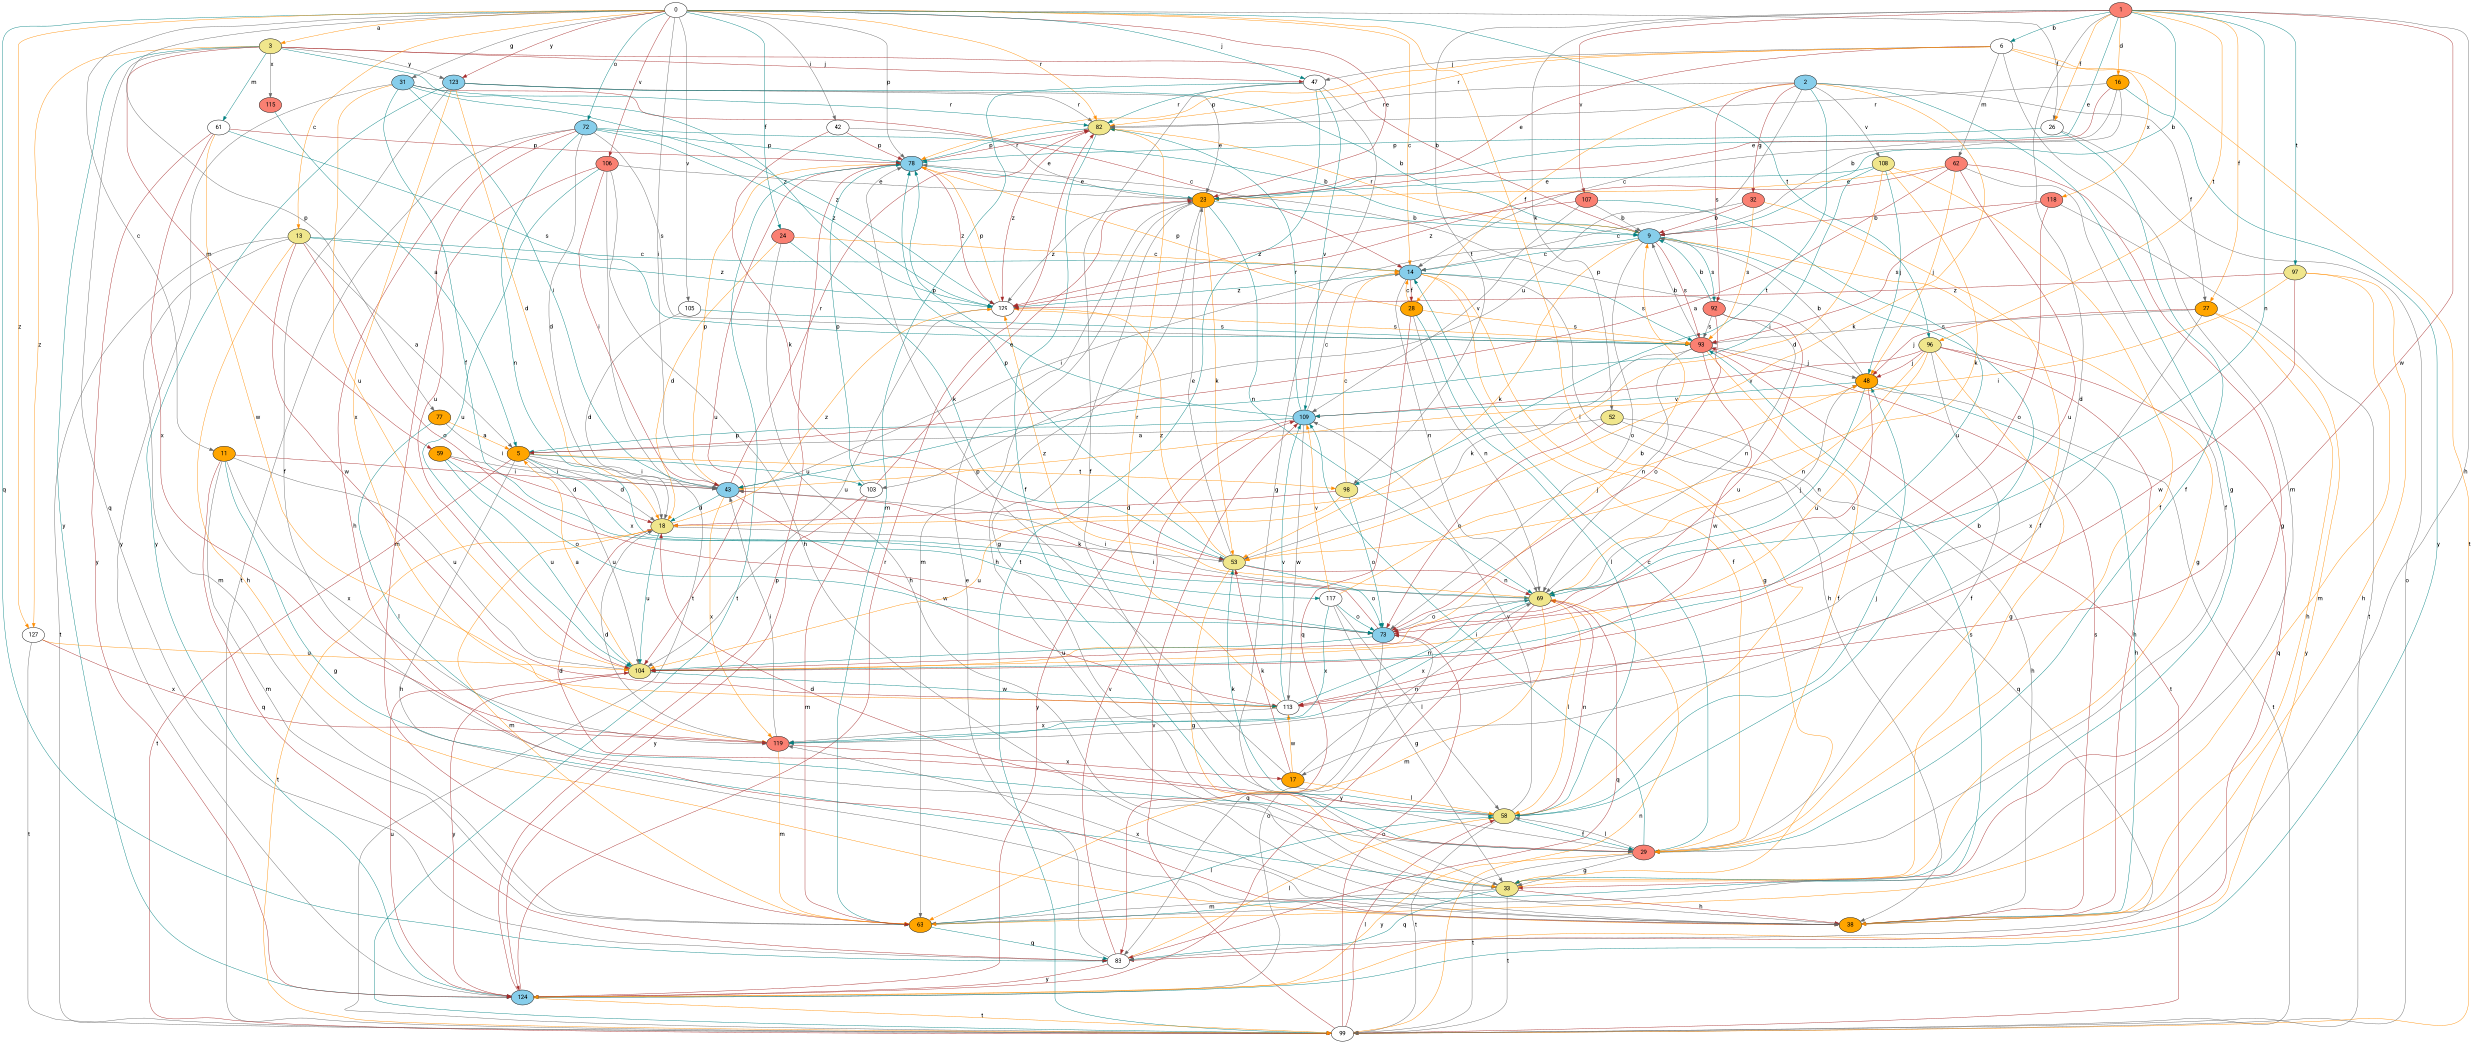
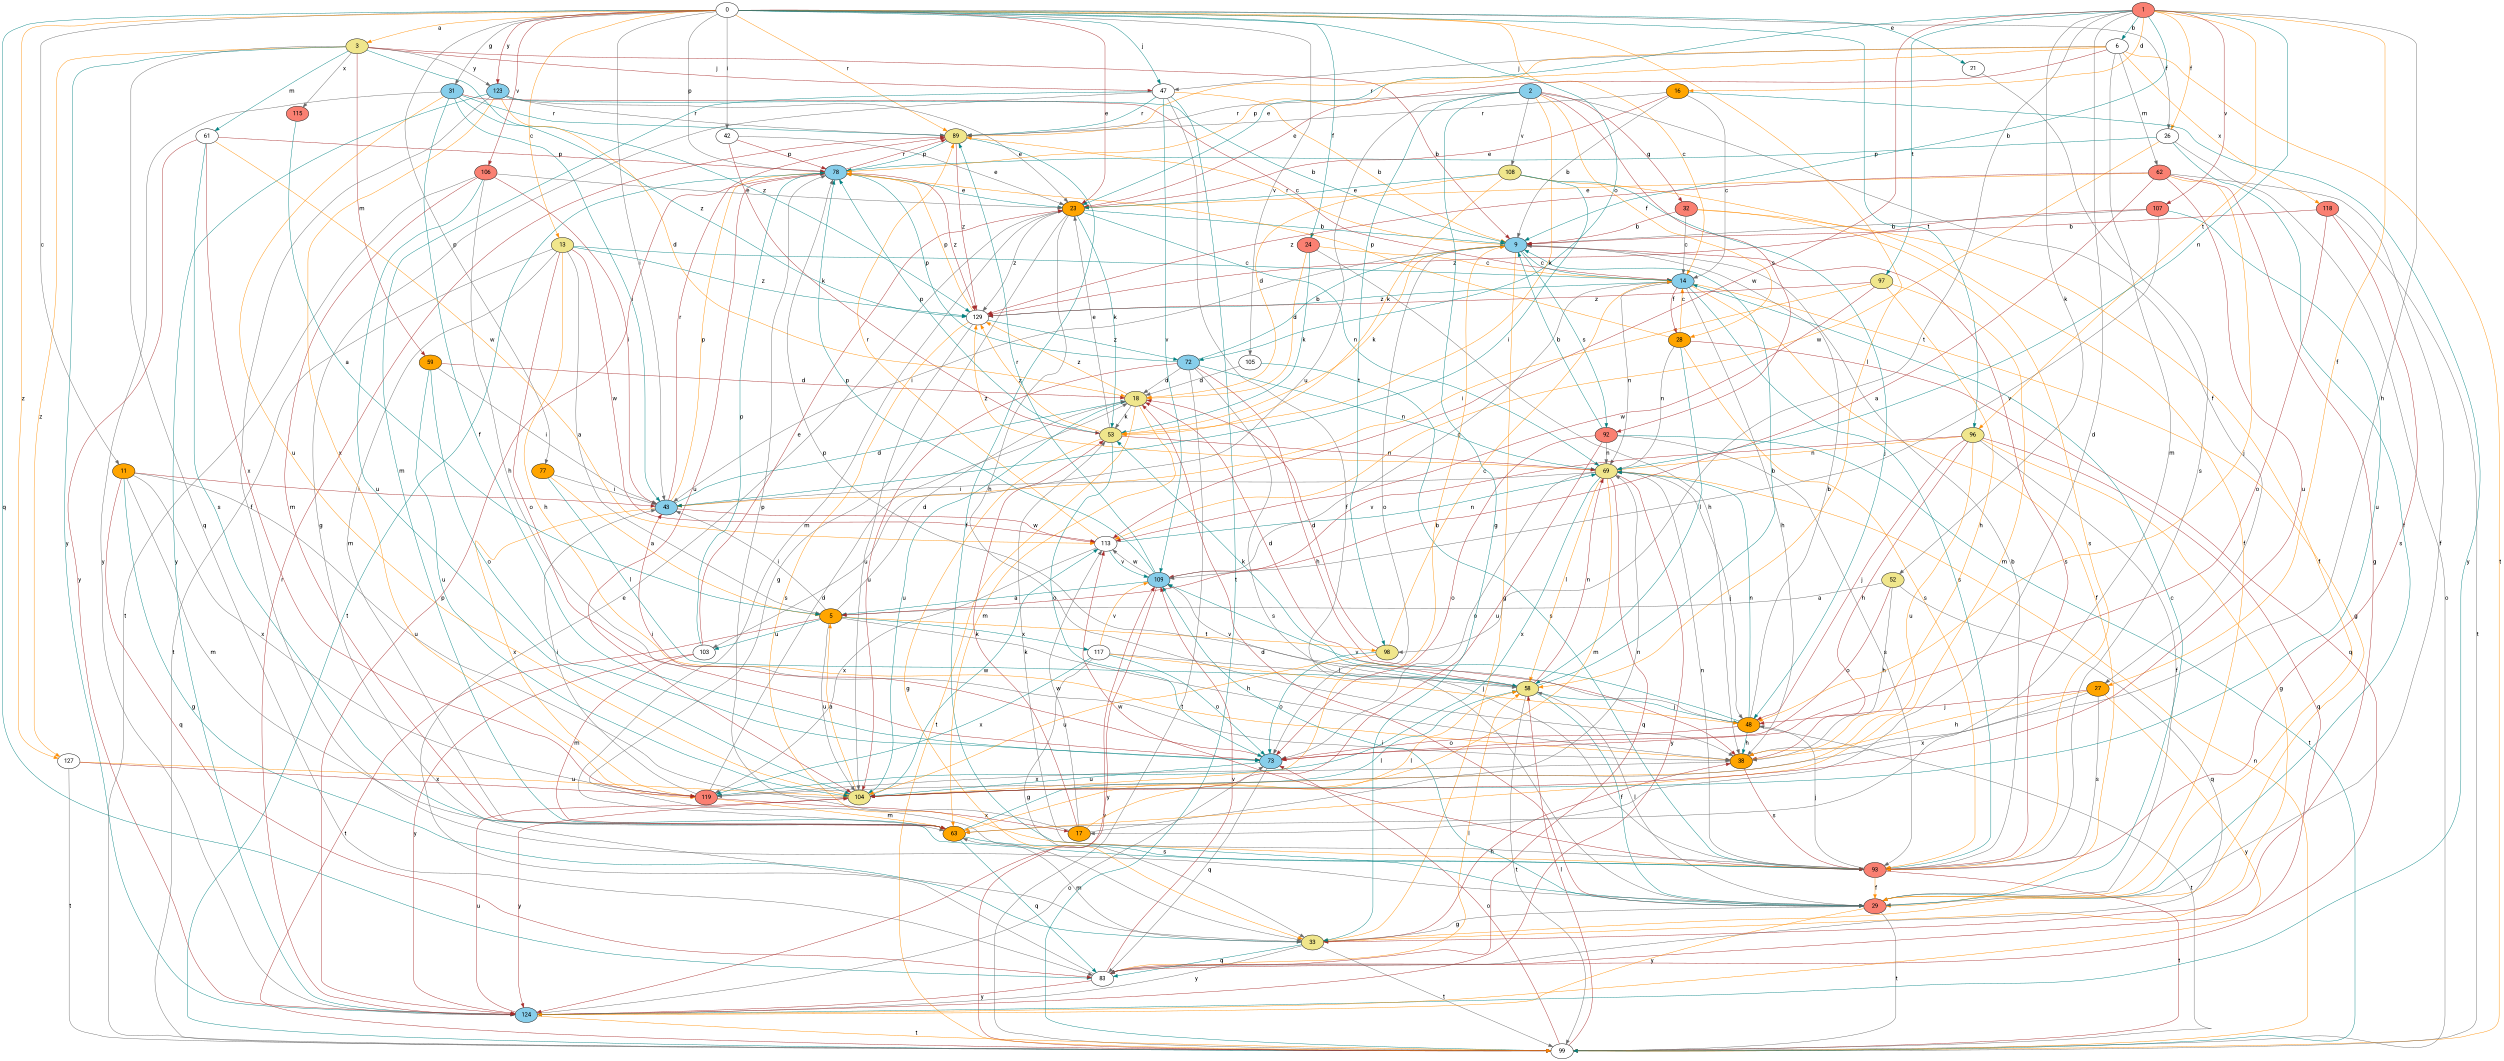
  strict digraph {
    fontname=Roboto
    node [fillcolor=white fontname=Roboto style=filled]
    edge [color=gray40 fontname=Roboto]
    3 [fillcolor=khaki]
    0
    11 [fillcolor=orange]
    13 [fillcolor=khaki]
    14 [fillcolor=skyblue]
+   21
    23 [fillcolor=orange]
    24 [fillcolor=salmon]
    26
    31 [fillcolor=skyblue]
    42
    43 [fillcolor=skyblue]
    47
    58 [fillcolor=khaki]
    72 [fillcolor=skyblue]
    77 [fillcolor=orange]
    78 [fillcolor=skyblue]
    83
-   89 [fillcolor=khaki label=82]
+   89 [fillcolor=khaki]
    96 [fillcolor=khaki]
    105
    106 [fillcolor=salmon]
    123 [fillcolor=skyblue]
    127
    9 [fillcolor=skyblue]
    59 [fillcolor=orange]
    61
    115 [fillcolor=salmon]
    124 [fillcolor=skyblue]
    129
    33 [fillcolor=khaki]
    104 [fillcolor=khaki]
    63 [fillcolor=orange]
    119 [fillcolor=salmon]
    38 [fillcolor=orange]
    113
    5 [fillcolor=orange]
    99
    73 [fillcolor=skyblue]
    69 [fillcolor=khaki]
    28 [fillcolor=orange]
    93 [fillcolor=salmon]
    29 [fillcolor=salmon]
    53 [fillcolor=khaki]
    18 [fillcolor=khaki]
    109 [fillcolor=skyblue]
    48 [fillcolor=orange]
    1 [fillcolor=salmon]
    6
    16 [fillcolor=orange]
    17 [fillcolor=orange]
    27 [fillcolor=orange]
    52 [fillcolor=khaki]
    97 [fillcolor=khaki]
    98 [fillcolor=khaki]
    107 [fillcolor=salmon]
    62 [fillcolor=salmon]
    118 [fillcolor=salmon]
    92 [fillcolor=salmon]
    2 [fillcolor=skyblue]
    32 [fillcolor=salmon]
    103
    108 [fillcolor=khaki]
    117
    3 -> 47 [color=brown label=j]
    3 -> 83 [label=q]
    3 -> 123 [label=y]
    3 -> 127 [color=darkorange label=z]
    3 -> 9 [color=brown label=b]
    3 -> 59 [color=brown label=m]
    3 -> 61 [color=teal label=m]
    3 -> 115 [label=x]
    3 -> 124 [color=teal label=y]
    3 -> 129 [color=teal label=z]
    0 -> 3 [color=darkorange label=a]
    0 -> 11 [label=c]
    0 -> 13 [color=darkorange label=c]
    0 -> 14 [color=darkorange label=c]
+   0 -> 21 [color=teal label=e]
    0 -> 23 [color=brown label=e]
    0 -> 24 [color=teal label=f]
    0 -> 26 [label=f]
    0 -> 31 [label=g]
    0 -> 42 [label=i]
    0 -> 43 [label=i]
    0 -> 47 [color=teal label=j]
    0 -> 58 [color=darkorange label=l]
    0 -> 72 [color=teal label=o]
    0 -> 77 [label=p]
    0 -> 78 [label=p]
    0 -> 83 [color=teal label=q]
    0 -> 89 [color=darkorange label=r]
    0 -> 96 [color=teal label=t]
    0 -> 105 [label=v]
    0 -> 106 [color=brown label=v]
    0 -> 123 [color=brown label=y]
    0 -> 127 [color=darkorange label=z]
    11 -> 43 [color=brown label=i]
    11 -> 83 [color=brown label=q]
    11 -> 33 [color=teal label=g]
    11 -> 104 [label=u]
    11 -> 63 [label=m]
    11 -> 119 [label=x]
    13 -> 14 [color=teal label=c]
    13 -> 129 [color=teal label=z]
    13 -> 63 [label=m]
    13 -> 38 [color=darkorange label=h]
    13 -> 113 [color=brown label=w]
    13 -> 5 [label=a]
    13 -> 99 [label=t]
    13 -> 73 [color=brown label=o]
    14 -> 129 [color=teal label=z]
    14 -> 33 [color=darkorange label=g]
    14 -> 38 [label=h]
    14 -> 69 [label=n]
    14 -> 28 [color=brown label=f]
    14 -> 93 [color=teal label=s]
    14 -> 29 [color=darkorange label=f]
+   21 -> 93 [label=s]
    23 -> 9 [color=teal label=b]
    23 -> 129 [label=z]
    23 -> 33 [label=g]
    23 -> 63 [label=m]
    23 -> 38 [label=h]
    23 -> 69 [color=teal label=n]
-   23 -> 53 [color=darkorange label=k]
+   23 -> 53 [color=teal label=k]
    24 -> 14 [color=darkorange label=c]
    24 -> 38 [label=h]
    24 -> 53 [color=teal label=k]
    24 -> 18 [color=darkorange label=d]
    26 -> 78 [color=teal label=p]
+   26 -> 113 [color=darkorange label=w]
    26 -> 99 [label=o]
    26 -> 29 [color=teal label=f]
    31 -> 14 [color=brown label=c]
    31 -> 43 [color=teal label=i]
    31 -> 89 [color=teal label=r]
    31 -> 124 [label=y]
    31 -> 129 [color=teal label=z]
    31 -> 104 [color=darkorange label=u]
    31 -> 73 [color=teal label=f]
    42 -> 23 [label=e]
    42 -> 78 [color=brown label=p]
    42 -> 53 [color=brown label=k]
    43 -> 78 [color=darkorange label=p]
    43 -> 89 [color=brown label=r]
    43 -> 119 [color=darkorange label=x]
    43 -> 113 [color=brown label=w]
    43 -> 18 [color=teal label=d]
    47 -> 89 [color=teal label=r]
+   47 -> 9 [color=darkorange label=b]
    47 -> 33 [label=g]
    47 -> 63 [color=teal label=m]
    47 -> 99 [color=teal label=t]
    47 -> 29 [label=f]
    47 -> 109 [color=teal label=v]
    58 -> 9 [color=teal label=b]
    58 -> 99 [label=t]
    58 -> 69 [color=brown label=n]
    58 -> 29 [color=teal label=f]
    58 -> 53 [color=teal label=k]
    58 -> 18 [color=brown label=d]
    58 -> 109 [label=v]
    58 -> 48 [color=teal label=j]
    72 -> 78 [color=teal label=p]
    72 -> 9 [color=teal label=b]
-   72 -> 129 [color=teal label=z]
+   129 -> 72 [color=teal label=z]
    72 -> 104 [color=brown label=u]
    72 -> 38 [color=brown label=h]
    72 -> 99 [label=t]
    72 -> 69 [color=teal label=n]
    72 -> 93 [label=s]
    72 -> 18 [label=d]
    77 -> 43 [label=i]
    77 -> 58 [color=teal label=l]
    77 -> 5 [color=darkorange label=a]
    78 -> 23 [color=teal label=e]
    78 -> 89 [color=brown label=r]
    78 -> 129 [color=brown label=z]
    78 -> 104 [color=brown label=u]
    78 -> 99 [color=teal label=t]
    83 -> 23 [label=e]
    83 -> 58 [color=darkorange label=l]
    83 -> 124 [color=brown label=y]
    83 -> 109 [color=brown label=v]
    89 -> 78 [color=teal label=p]
    89 -> 129 [color=brown label=z]
    89 -> 29 [color=teal label=f]
    96 -> 83 [color=brown label=q]
    96 -> 33 [color=darkorange label=g]
    96 -> 104 [color=darkorange label=u]
    96 -> 38 [color=brown label=h]
    96 -> 69 [color=darkorange label=n]
    96 -> 29 [label=f]
    96 -> 109 [color=brown label=v]
    96 -> 48 [color=brown label=j]
    105 -> 93 [color=teal label=s]
    105 -> 18 [label=d]
    106 -> 23 [label=e]
    106 -> 43 [color=brown label=i]
    106 -> 104 [color=teal label=u]
    106 -> 63 [color=brown label=m]
    106 -> 38 [label=h]
    106 -> 99 [label=t]
    123 -> 23 [label=e]
    123 -> 89 [label=r]
    123 -> 9 [color=teal label=b]
    123 -> 124 [color=teal label=y]
    123 -> 119 [color=darkorange label=x]
    123 -> 29 [label=f]
    123 -> 18 [color=darkorange label=d]
    127 -> 104 [color=darkorange label=u]
    127 -> 119 [color=brown label=x]
    127 -> 99 [label=t]
    9 -> 14 [color=teal label=c]
    9 -> 43 [label=i]
    9 -> 89 [color=darkorange label=r]
    9 -> 33 [color=darkorange label=g]
    9 -> 73 [label=o]
    9 -> 93 [color=brown label=s]
    9 -> 53 [color=darkorange label=k]
    9 -> 92 [color=teal label=s]
    59 -> 43 [label=i]
    59 -> 104 [color=teal label=u]
    59 -> 73 [color=teal label=o]
    59 -> 18 [color=brown label=d]
    61 -> 78 [color=brown label=p]
    61 -> 124 [color=brown label=y]
    61 -> 119 [color=brown label=x]
    61 -> 113 [color=darkorange label=w]
    61 -> 93 [color=teal label=s]
    115 -> 5 [color=teal label=a]
    124 -> 78 [color=brown label=p]
    124 -> 89 [color=brown label=r]
    124 -> 104 [color=brown label=u]
    124 -> 99 [color=darkorange label=t]
    124 -> 73 [label=o]
    129 -> 78 [color=darkorange label=p]
    129 -> 104 [label=u]
    129 -> 93 [color=darkorange label=s]
    33 -> 83 [color=teal label=q]
+   33 -> 124 [label=y]
    33 -> 63 [label=m]
    33 -> 38 [color=brown label=h]
    33 -> 99 [label=t]
    104 -> 9 [color=darkorange label=b]
    104 -> 124 [color=brown label=y]
    104 -> 113 [color=teal label=w]
    104 -> 5 [color=darkorange label=a]
    63 -> 58 [color=teal label=l]
    63 -> 83 [color=teal label=q]
    63 -> 93 [color=teal label=s]
    119 -> 43 [label=i]
    119 -> 63 [color=darkorange label=m]
    119 -> 18 [label=d]
    119 -> 17 [color=brown label=x]
    38 -> 119 [label=x]
    38 -> 93 [color=brown label=s]
    113 -> 89 [color=darkorange label=r]
    113 -> 119 [label=x]
    113 -> 69 [color=teal label=n]
    113 -> 109 [color=teal label=v]
    5 -> 43 [label=i]
    5 -> 104 [label=u]
    5 -> 38 [label=h]
    5 -> 99 [color=brown label=t]
    5 -> 18 [label=d]
    5 -> 98 [color=darkorange label=t]
    5 -> 103 [color=teal label=u]
    5 -> 117 [color=teal label=x]
    99 -> 58 [color=brown label=l]
    99 -> 73 [color=brown label=o]
    99 -> 69 [color=darkorange label=n]
    99 -> 109 [color=brown label=v]
    73 -> 43 [color=brown label=i]
    73 -> 83 [label=q]
    73 -> 104 [color=teal label=u]
    69 -> 43 [label=i]
    69 -> 58 [color=darkorange label=l]
    69 -> 83 [color=brown label=q]
    69 -> 124 [color=brown label=y]
    69 -> 129 [color=darkorange label=z]
    69 -> 63 [color=darkorange label=m]
    69 -> 119 [color=teal label=x]
    69 -> 73 [label=o]
    69 -> 48 [label=j]
    28 -> 14 [color=darkorange label=c]
    28 -> 58 [color=teal label=l]
    28 -> 78 [color=darkorange label=p]
    28 -> 83 [color=brown label=q]
    28 -> 69 [label=n]
    28 -> 93 [color=darkorange label=s]
    93 -> 9 [label=b]
    93 -> 113 [color=brown label=w]
    93 -> 99 [color=brown label=t]
    93 -> 69 [label=n]
    93 -> 29 [color=darkorange label=f]
    93 -> 53 [label=k]
    93 -> 48 [label=j]
    29 -> 14 [color=teal label=c]
    29 -> 58 [label=l]
    29 -> 124 [color=darkorange label=y]
    29 -> 33 [label=g]
    29 -> 99 [label=t]
    29 -> 18 [color=brown label=d]
    29 -> 109 [color=teal label=i]
    53 -> 23 [label=e]
    53 -> 78 [color=teal label=p]
    53 -> 129 [color=darkorange label=z]
    53 -> 33 [color=darkorange label=g]
    53 -> 73 [color=teal label=o]
    53 -> 69 [color=brown label=n]
    18 -> 129 [color=darkorange label=z]
    18 -> 104 [color=teal label=u]
    18 -> 63 [color=darkorange label=m]
    18 -> 99 [color=darkorange label=t]
    18 -> 53 [label=k]
    109 -> 14 [label=c]
    109 -> 78 [color=teal label=p]
    109 -> 89 [color=teal label=r]
    109 -> 124 [color=brown label=y]
    109 -> 113 [label=w]
-   109 -> 5 [color=teal label=p]
+   109 -> 5 [color=teal label=a]
    48 -> 78 [label=p]
    48 -> 9 [label=b]
    48 -> 38 [color=teal label=h]
    48 -> 99 [label=t]
    48 -> 73 [color=brown label=o]
    48 -> 69 [color=teal label=n]
    48 -> 109 [color=teal label=v]
    1 -> 23 [color=teal label=e]
    1 -> 26 [color=darkorange label=f]
    1 -> 96 [color=darkorange label=t]
    1 -> 9 [color=teal label=b]
    1 -> 38 [label=h]
    1 -> 113 [color=brown label=w]
    1 -> 69 [color=teal label=n]
    1 -> 6 [color=teal label=b]
    1 -> 16 [color=darkorange label=d]
    1 -> 17 [label=d]
    1 -> 27 [color=darkorange label=f]
    1 -> 52 [label=k]
    1 -> 97 [color=teal label=t]
    1 -> 98 [label=t]
    1 -> 107 [color=brown label=v]
    6 -> 23 [color=brown label=e]
    6 -> 47 [label=j]
    6 -> 78 [color=darkorange label=p]
    6 -> 89 [color=darkorange label=r]
    6 -> 63 [label=m]
    6 -> 99 [color=darkorange label=t]
    6 -> 62 [label=m]
    6 -> 118 [color=darkorange label=x]
    16 -> 14 [label=c]
    16 -> 23 [color=brown label=e]
    16 -> 89 [label=r]
    16 -> 9 [label=b]
    16 -> 124 [color=teal label=y]
    17 -> 58 [color=darkorange label=l]
    17 -> 78 [label=p]
-   17 -> 113 [color=darkorange label=w]
+   17 -> 113 [label=w]
    17 -> 69 [label=n]
    17 -> 53 [color=brown label=k]
    27 -> 124 [color=darkorange label=y]
    27 -> 119 [label=x]
    27 -> 38 [color=darkorange label=h]
    27 -> 93 [label=s]
    27 -> 48 [color=brown label=j]
    52 -> 83 [label=q]
    52 -> 38 [label=h]
    52 -> 5 [label=a]
    52 -> 73 [color=brown label=o]
    97 -> 43 [color=darkorange label=i]
    97 -> 129 [color=brown label=z]
    97 -> 63 [color=darkorange label=m]
    97 -> 38 [color=darkorange label=h]
    97 -> 113 [color=brown label=w]
    98 -> 14 [color=darkorange label=c]
    98 -> 104 [color=darkorange label=u]
    98 -> 73 [color=teal label=o]
    98 -> 18 [color=brown label=d]
    107 -> 9 [label=b]
    107 -> 129 [color=brown label=z]
    107 -> 104 [color=teal label=u]
    107 -> 109 [label=v]
    62 -> 23 [color=darkorange label=e]
    62 -> 129 [color=brown label=z]
    62 -> 33 [color=brown label=g]
    62 -> 104 [color=brown label=u]
    62 -> 5 [color=brown label=a]
    62 -> 29 [label=f]
    62 -> 48 [color=darkorange label=j]
    118 -> 9 [color=brown label=b]
    118 -> 99 [label=t]
    118 -> 73 [color=brown label=o]
    118 -> 93 [color=brown label=s]
    92 -> 9 [color=teal label=b]
    92 -> 104 [color=brown label=u]
+   92 -> 99 [color=teal label=t]
    92 -> 73 [color=brown label=o]
    92 -> 69 [label=n]
    92 -> 93 [label=s]
    2 -> 89 [label=r]
    2 -> 33 [color=teal label=g]
    2 -> 28 [color=darkorange label=f]
    2 -> 53 [color=darkorange label=k]
    2 -> 27 [label=f]
    2 -> 98 [color=teal label=t]
    2 -> 92 [color=brown label=s]
    2 -> 32 [color=brown label=g]
    2 -> 103 [label=u]
    2 -> 108 [label=v]
    32 -> 14 [label=c]
    32 -> 9 [color=brown label=b]
    32 -> 93 [color=darkorange label=s]
    32 -> 29 [color=darkorange label=f]
    103 -> 23 [color=brown label=e]
    103 -> 78 [color=teal label=p]
    103 -> 124 [color=brown label=y]
    103 -> 63 [color=brown label=m]
    108 -> 23 [color=teal label=e]
    108 -> 43 [color=teal label=i]
    108 -> 29 [color=darkorange label=f]
    108 -> 53 [color=darkorange label=k]
    108 -> 18 [color=darkorange label=d]
    108 -> 48 [color=teal label=j]
    117 -> 58 [label=l]
    117 -> 33 [label=g]
    117 -> 119 [color=teal label=x]
    117 -> 73 [color=teal label=o]
    117 -> 109 [color=darkorange label=v]
    117 -> 48 [color=darkorange label=j]
  }
